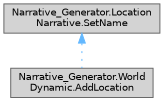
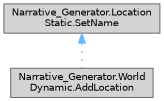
  digraph {
    rankdir=TB
    node [fillcolor=lightgrey fontname=Helvetica fontsize=10 shape=box style=filled]
-   n1 [color=gray40 fontcolor=black height=0.2 label="Narrative_Generator.Location\lNarrative.SetName" width=0.4]
+   n1 [color=gray40 fontcolor=black height=0.2 label="Narrative_Generator.Location\lStatic.SetName" width=0.4]
    n2 [color=grey40 height=0.2 label="Narrative_Generator.World\lDynamic.AddLocation" width=0.4]
    n1 -> n2 [color=steelblue1 dir=back fontname=Helvetica fontsize=10 labelfontname=Helvetica labelfontsize=10 style=dotted]
  }
